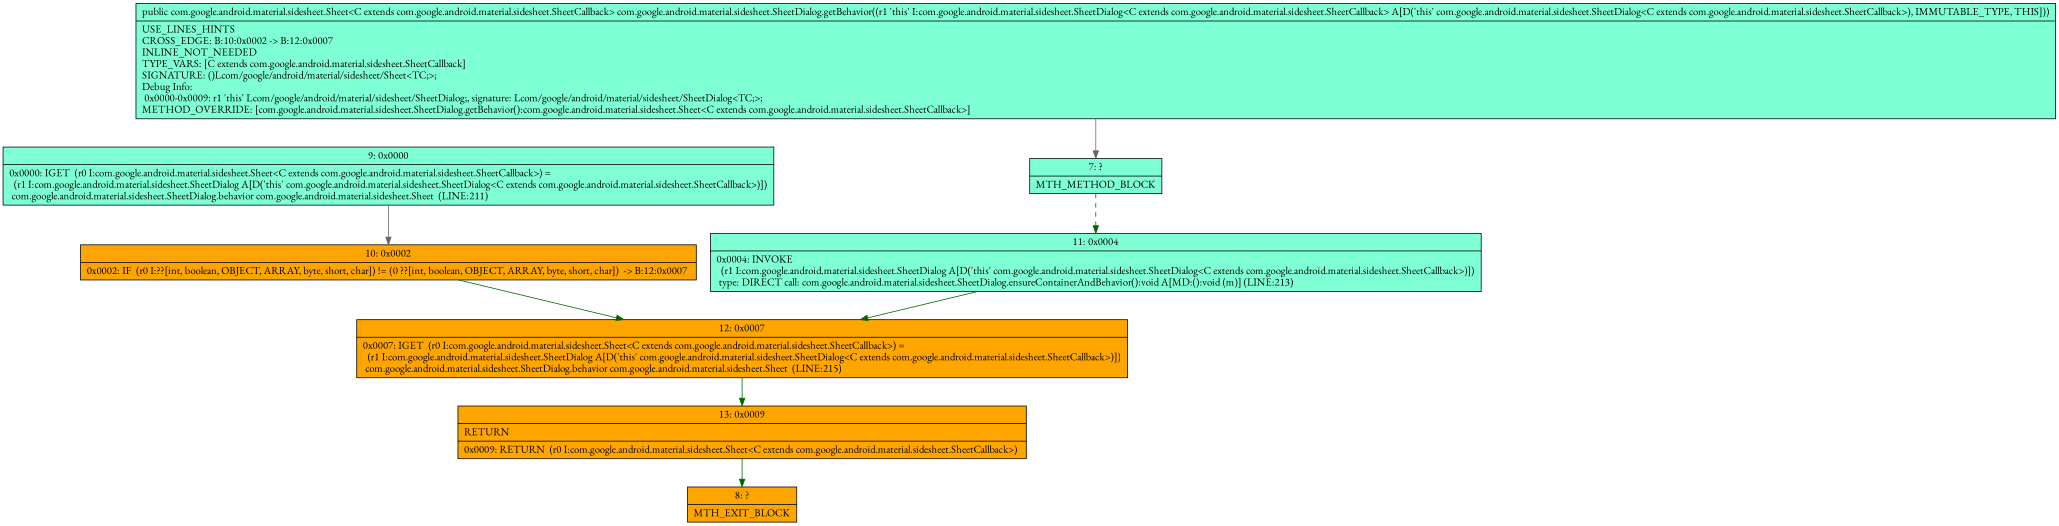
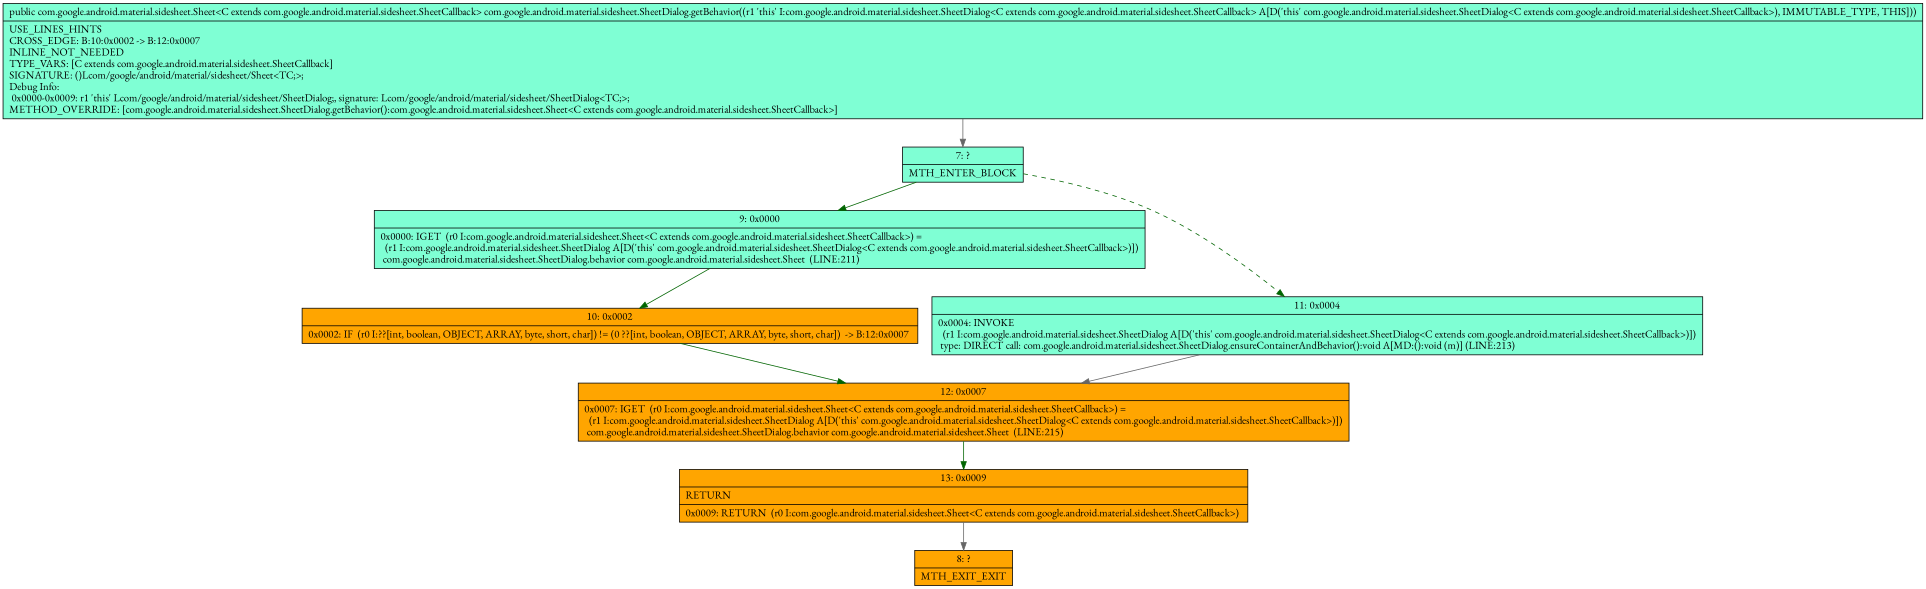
  digraph {
    fontname="EB Garamond"
    node [fillcolor=aquamarine fontname="EB Garamond" shape=record style=filled]
    edge [color=darkgreen fontname="EB Garamond"]
-   n1 [label="{7\:\ ?|MTH_METHOD_BLOCK\l}"]
+   n1 [label="{7\:\ ?|MTH_ENTER_BLOCK\l}"]
    n2 [label="{9\:\ 0x0000|0x0000: IGET  (r0 I:com.google.android.material.sidesheet.Sheet\<C extends com.google.android.material.sidesheet.SheetCallback\>) = \l  (r1 I:com.google.android.material.sidesheet.SheetDialog A[D('this' com.google.android.material.sidesheet.SheetDialog\<C extends com.google.android.material.sidesheet.SheetCallback\>)])\l com.google.android.material.sidesheet.SheetDialog.behavior com.google.android.material.sidesheet.Sheet  (LINE:211)\l}"]
    n3 [label="{11\:\ 0x0004|0x0004: INVOKE  \l  (r1 I:com.google.android.material.sidesheet.SheetDialog A[D('this' com.google.android.material.sidesheet.SheetDialog\<C extends com.google.android.material.sidesheet.SheetCallback\>)])\l type: DIRECT call: com.google.android.material.sidesheet.SheetDialog.ensureContainerAndBehavior():void A[MD:():void (m)] (LINE:213)\l}"]
    n4 [fillcolor=orange label="{10\:\ 0x0002|0x0002: IF  (r0 I:??[int, boolean, OBJECT, ARRAY, byte, short, char]) != (0 ??[int, boolean, OBJECT, ARRAY, byte, short, char])  \-\> B:12:0x0007 \l}"]
    n5 [fillcolor=orange label="{12\:\ 0x0007|0x0007: IGET  (r0 I:com.google.android.material.sidesheet.Sheet\<C extends com.google.android.material.sidesheet.SheetCallback\>) = \l  (r1 I:com.google.android.material.sidesheet.SheetDialog A[D('this' com.google.android.material.sidesheet.SheetDialog\<C extends com.google.android.material.sidesheet.SheetCallback\>)])\l com.google.android.material.sidesheet.SheetDialog.behavior com.google.android.material.sidesheet.Sheet  (LINE:215)\l}"]
    n6 [fillcolor=orange label="{13\:\ 0x0009|RETURN\l|0x0009: RETURN  (r0 I:com.google.android.material.sidesheet.Sheet\<C extends com.google.android.material.sidesheet.SheetCallback\>) \l}"]
-   n7 [fillcolor=orange label="{8\:\ ?|MTH_EXIT_BLOCK\l}"]
+   n7 [fillcolor=orange label="{8\:\ ?|MTH_EXIT_EXIT\l}"]
    n8 [label="{public com.google.android.material.sidesheet.Sheet\<C extends com.google.android.material.sidesheet.SheetCallback\> com.google.android.material.sidesheet.SheetDialog.getBehavior((r1 'this' I:com.google.android.material.sidesheet.SheetDialog\<C extends com.google.android.material.sidesheet.SheetCallback\> A[D('this' com.google.android.material.sidesheet.SheetDialog\<C extends com.google.android.material.sidesheet.SheetCallback\>), IMMUTABLE_TYPE, THIS]))  | USE_LINES_HINTS\lCROSS_EDGE: B:10:0x0002 \-\> B:12:0x0007\lINLINE_NOT_NEEDED\lTYPE_VARS: [C extends com.google.android.material.sidesheet.SheetCallback]\lSIGNATURE: ()Lcom\/google\/android\/material\/sidesheet\/Sheet\<TC;\>;\lDebug Info:\l  0x0000\-0x0009: r1 'this' Lcom\/google\/android\/material\/sidesheet\/SheetDialog;, signature: Lcom\/google\/android\/material\/sidesheet\/SheetDialog\<TC;\>;\lMETHOD_OVERRIDE: [com.google.android.material.sidesheet.SheetDialog.getBehavior():com.google.android.material.sidesheet.Sheet\<C extends com.google.android.material.sidesheet.SheetCallback\>]\l}"]
+   n1 -> n2
    n1 -> n3 [style=dashed]
-   n2 -> n4 [color=gray40]
-   n3 -> n5
+   n2 -> n4
+   n3 -> n5 [color=gray40]
    n4 -> n5
    n5 -> n6
-   n6 -> n7
+   n6 -> n7 [color=gray40]
    n8 -> n1 [color=gray40]
  }
